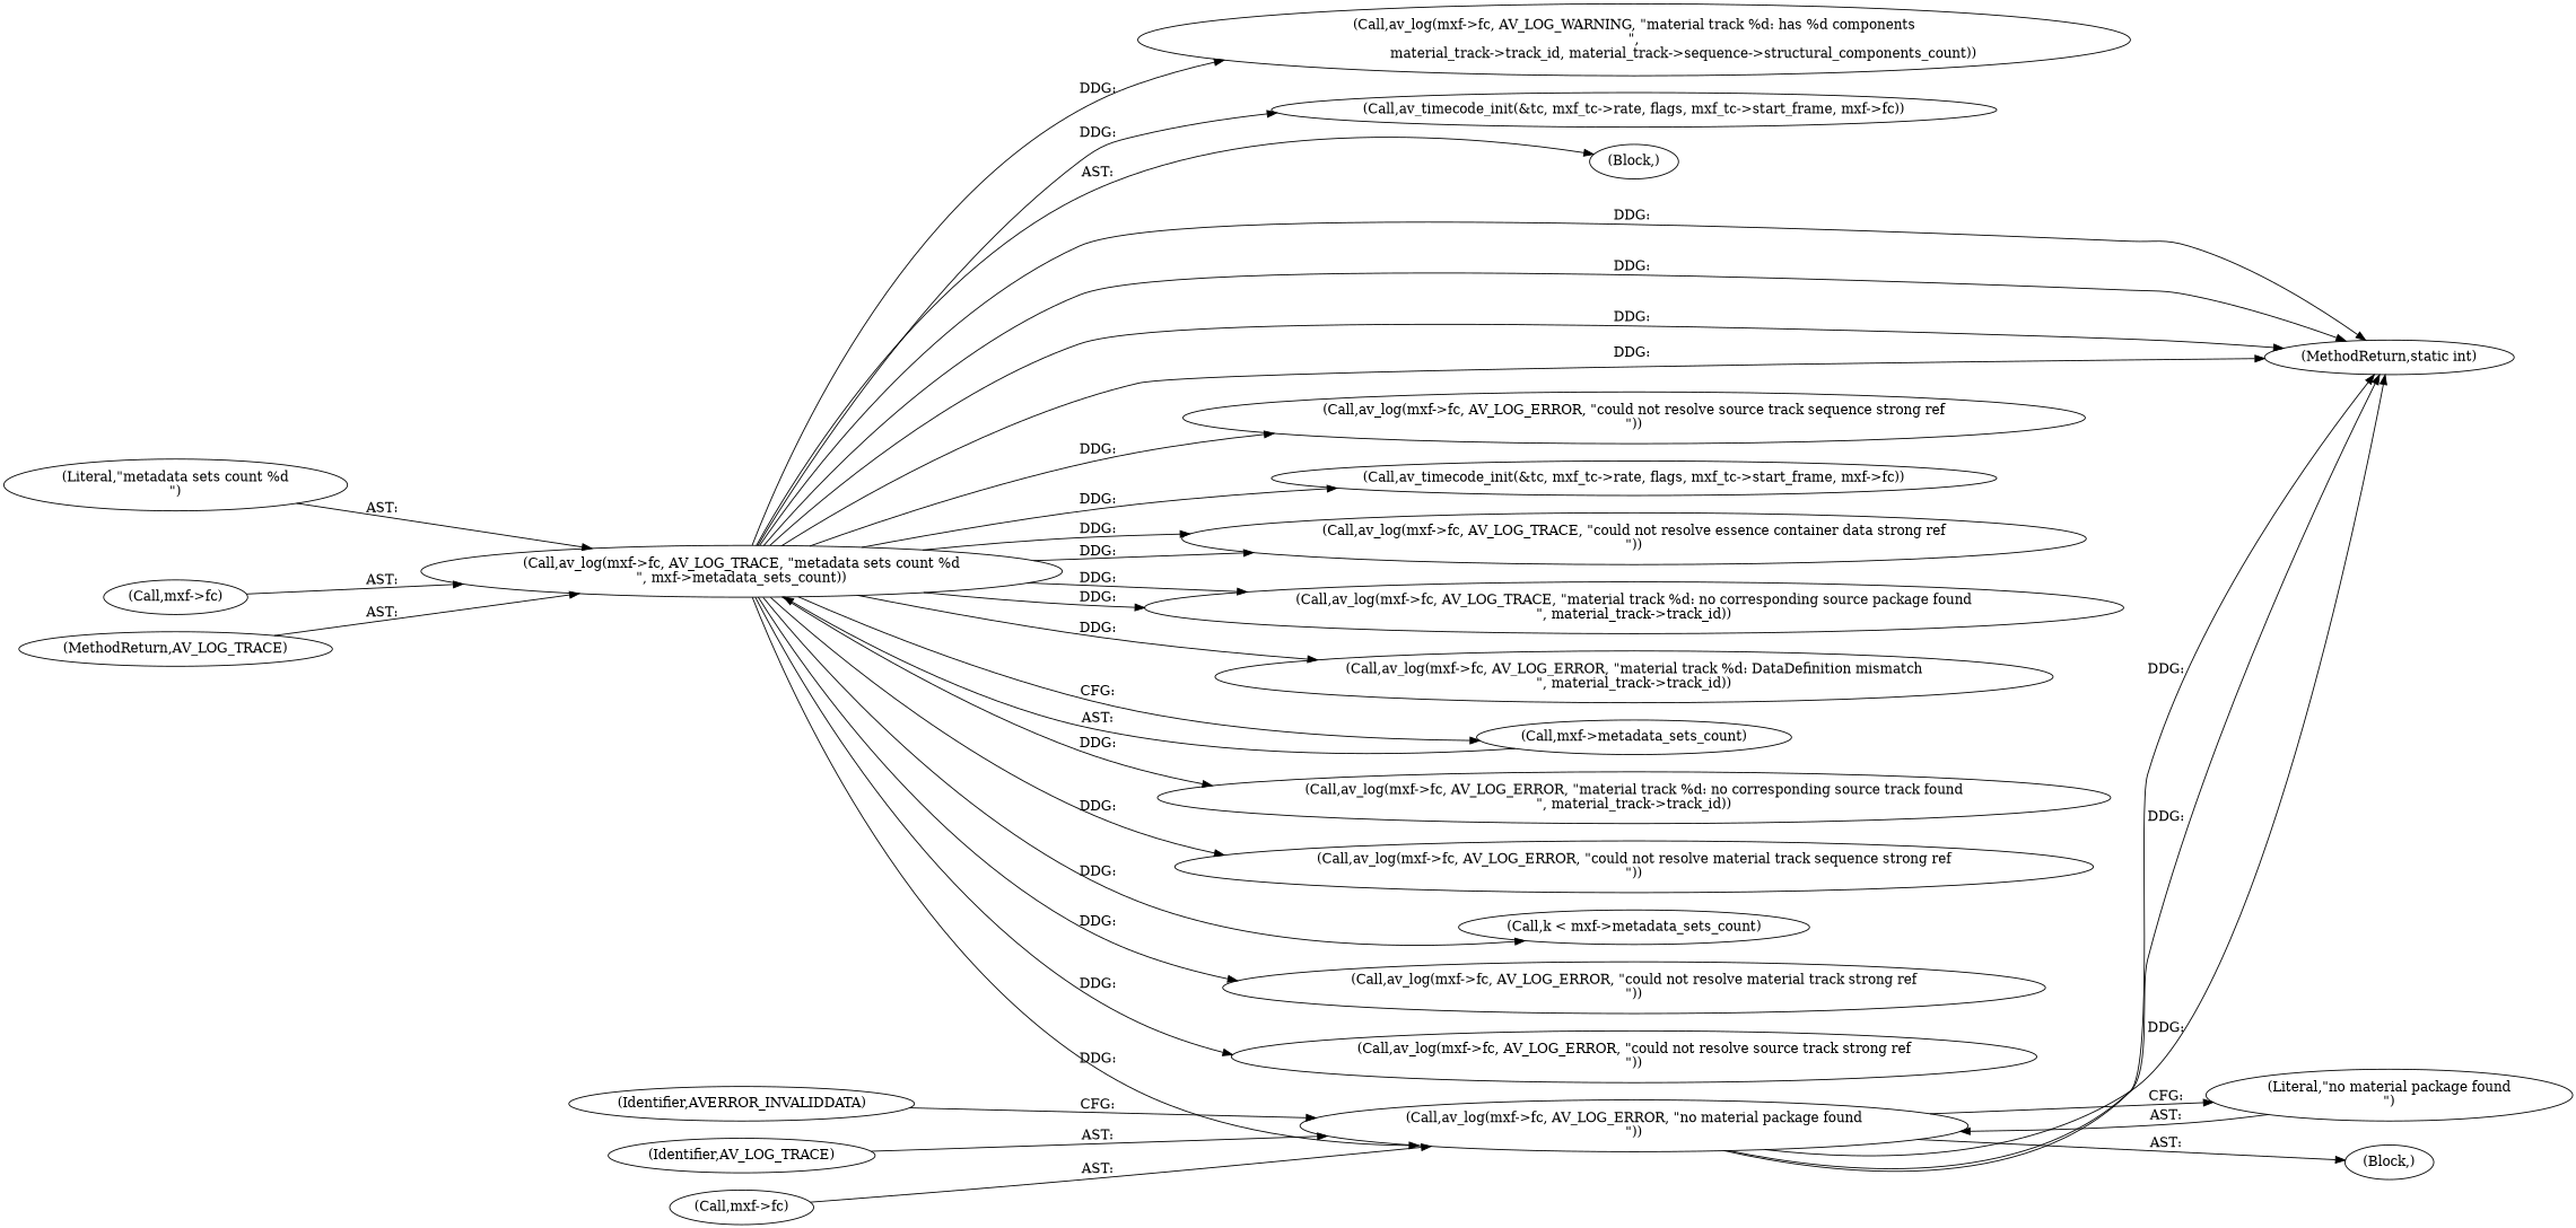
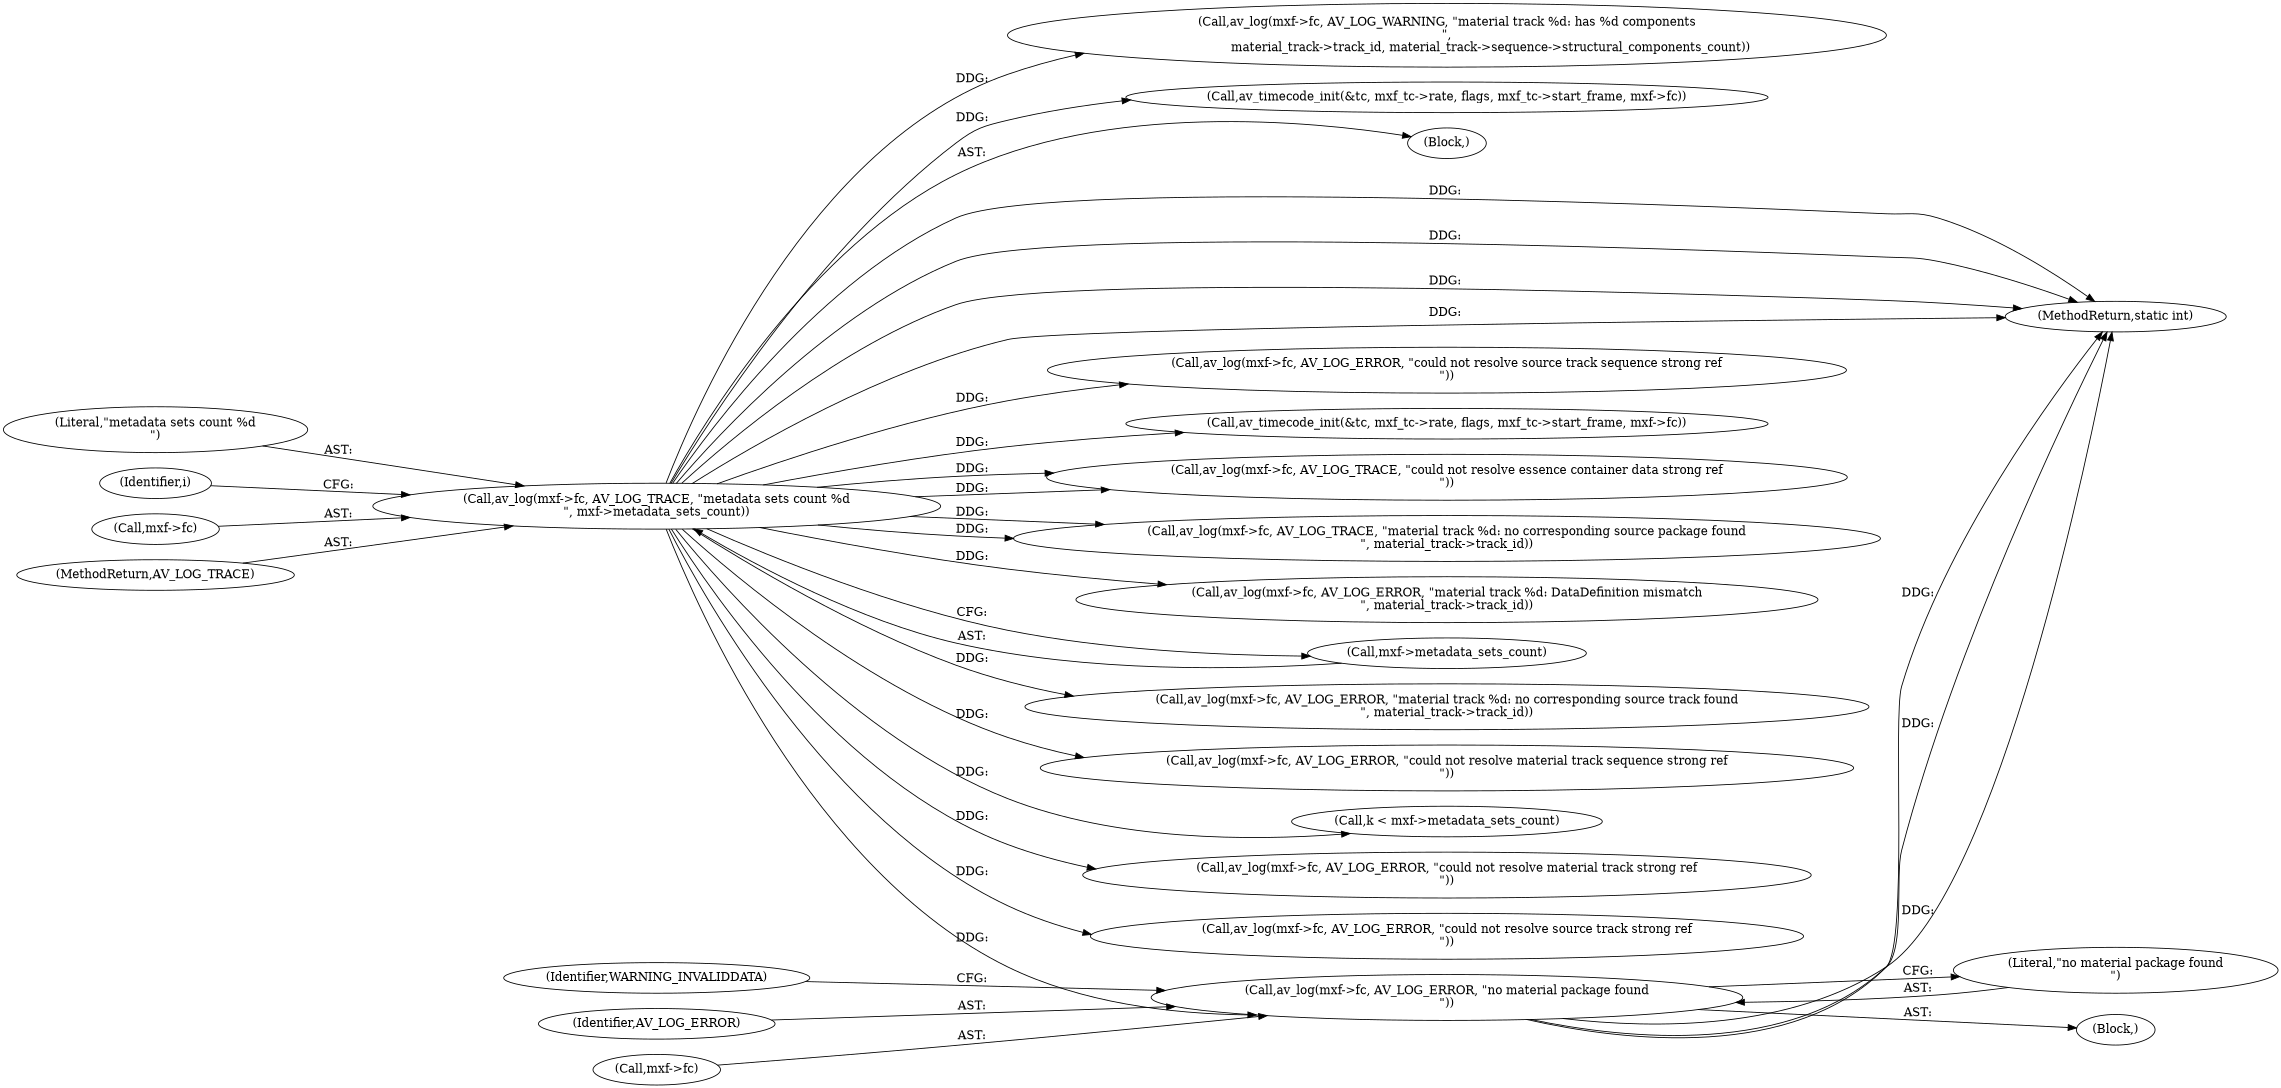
  digraph {
    rankdir=LR
    n1 [label="(Call,av_log(mxf->fc, AV_LOG_ERROR, \"no material package found\n\"))"]
    n2 [label="(Literal,\"no material package found\n\")"]
    n3 [label="(MethodReturn,static int)"]
    n4 [label="(Block,)"]
    n5 [label="(Call,av_log(mxf->fc, AV_LOG_TRACE, \"metadata sets count %d\n\", mxf->metadata_sets_count))"]
    n6 [label="(Call,av_log(mxf->fc, AV_LOG_ERROR, \"could not resolve source track sequence strong ref\n\"))"]
    n7 [label="(Call,av_timecode_init(&tc, mxf_tc->rate, flags, mxf_tc->start_frame, mxf->fc))"]
    n8 [label="(Call,av_log(mxf->fc, AV_LOG_TRACE, \"could not resolve essence container data strong ref\n\"))"]
    n9 [label="(Call,av_log(mxf->fc, AV_LOG_TRACE, \"material track %d: no corresponding source package found\n\", material_track->track_id))"]
    n10 [label="(Call,av_log(mxf->fc, AV_LOG_ERROR, \"material track %d: DataDefinition mismatch\n\", material_track->track_id))"]
    n11 [label="(Call,mxf->metadata_sets_count)"]
    n12 [label="(Call,av_log(mxf->fc, AV_LOG_ERROR, \"material track %d: no corresponding source track found\n\", material_track->track_id))"]
    n13 [label="(Call,av_log(mxf->fc, AV_LOG_ERROR, \"could not resolve material track sequence strong ref\n\"))"]
    n14 [label="(Call,k < mxf->metadata_sets_count)"]
    n15 [label="(Call,av_log(mxf->fc, AV_LOG_ERROR, \"could not resolve material track strong ref\n\"))"]
    n16 [label="(Call,av_log(mxf->fc, AV_LOG_ERROR, \"could not resolve source track strong ref\n\"))"]
    n17 [label="(Call,av_log(mxf->fc, AV_LOG_WARNING, \"material track %d: has %d components\n\",\n                       material_track->track_id, material_track->sequence->structural_components_count))"]
    n18 [label="(Call,av_timecode_init(&tc, mxf_tc->rate, flags, mxf_tc->start_frame, mxf->fc))"]
    n19 [label="(Block,)"]
-   n20 [label="(Identifier,AVERROR_INVALIDDATA)"]
-   n21 [label="(Identifier,AV_LOG_TRACE)"]
+   n20 [label="(Identifier,WARNING_INVALIDDATA)"]
+   n21 [label="(Identifier,AV_LOG_ERROR)"]
    n22 [label="(Call,mxf->fc)"]
    n23 [label="(Literal,\"metadata sets count %d\n\")"]
+   n24 [label="(Identifier,i)"]
    n25 [label="(Call,mxf->fc)"]
    n26 [label="(MethodReturn,AV_LOG_TRACE)"]
    n1 -> n2 [label="CFG: "]
    n1 -> n3 [label="DDG: "]
    n1 -> n3 [label="DDG: "]
    n1 -> n3 [label="DDG: "]
    n1 -> n4 [label="AST: "]
    n2 -> n1 [label="AST: "]
    n5 -> n1 [label="DDG: "]
    n5 -> n3 [label="DDG: "]
    n5 -> n3 [label="DDG: "]
    n5 -> n3 [label="DDG: "]
    n5 -> n3 [label="DDG: "]
    n5 -> n6 [label="DDG: "]
    n5 -> n7 [label="DDG: "]
    n5 -> n8 [label="DDG: "]
    n5 -> n8 [label="DDG: "]
    n5 -> n9 [label="DDG: "]
    n5 -> n9 [label="DDG: "]
    n5 -> n10 [label="DDG: "]
    n5 -> n11 [label="CFG: "]
    n5 -> n12 [label="DDG: "]
    n5 -> n13 [label="DDG: "]
    n5 -> n14 [label="DDG: "]
    n5 -> n15 [label="DDG: "]
    n5 -> n16 [label="DDG: "]
    n5 -> n17 [label="DDG: "]
    n5 -> n18 [label="DDG: "]
    n5 -> n19 [label="AST: "]
    n11 -> n5 [label="AST: "]
    n20 -> n1 [label="CFG: "]
    n21 -> n1 [label="AST: "]
    n22 -> n1 [label="AST: "]
    n23 -> n5 [label="AST: "]
+   n24 -> n5 [label="CFG: "]
    n25 -> n5 [label="AST: "]
    n26 -> n5 [label="AST: "]
  }
